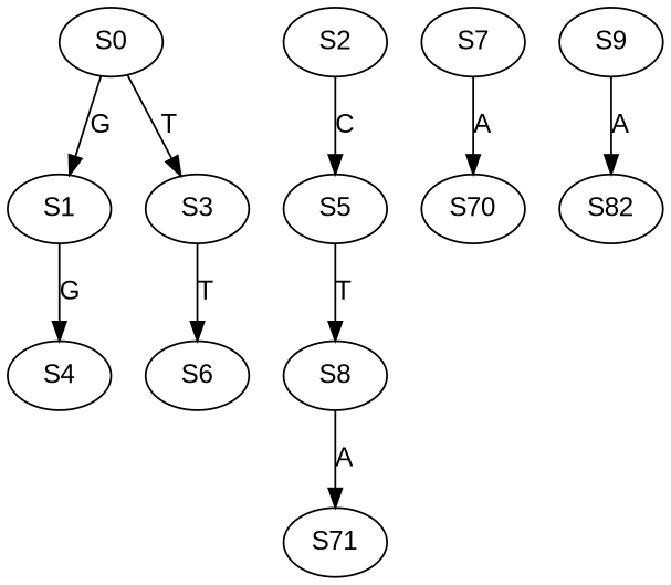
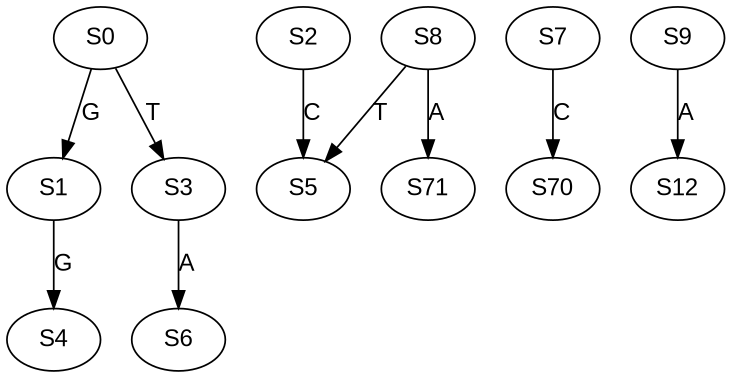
  strict digraph {
    fontname="Liberation Sans"
    node [fontname="Liberation Sans"]
    edge [fontname="Liberation Sans"]
    S0
    S1
    S3
    S4
    S2
    S5
    S6
    S8
    n9 [label=S70]
    S7
    n11 [label=S71]
    S9
-   S12 [label=S82]
+   S12
    S0 -> S1 [label=G]
    S0 -> S3 [label=T]
    S1 -> S4 [label=G]
-   S3 -> S6 [label=T]
+   S3 -> S6 [label=A]
    S2 -> S5 [label=C]
-   S5 -> S8 [label=T]
+   S8 -> S5 [label=T]
    S8 -> n11 [label=A]
-   S7 -> n9 [label=A]
+   S7 -> n9 [label=C]
    S9 -> S12 [label=A]
  }
